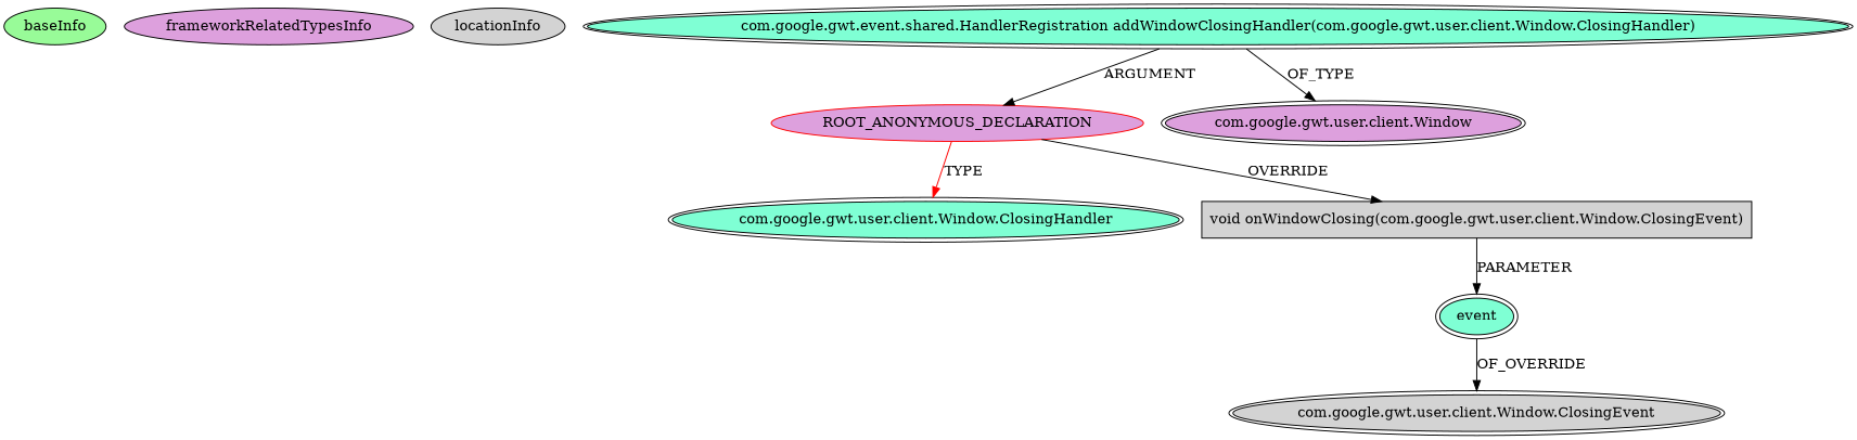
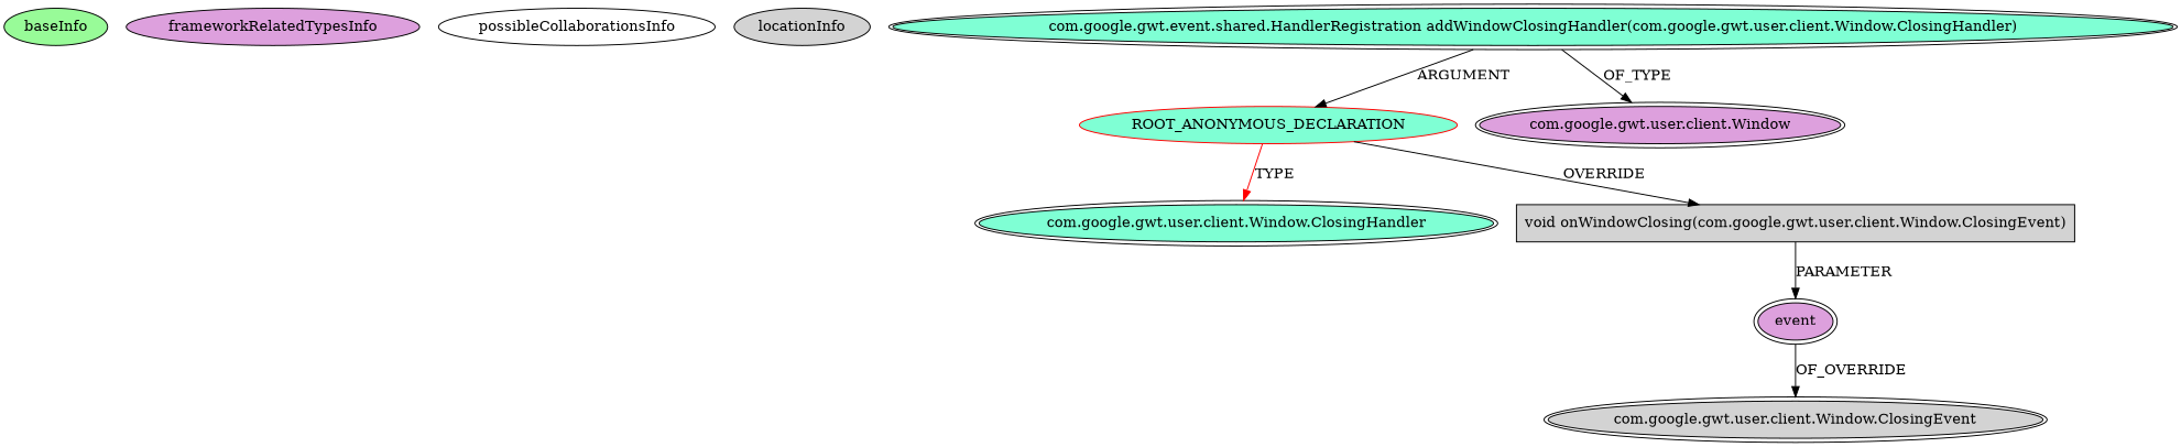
  digraph {
    node [fillcolor=plum style=filled isFrameworkType=true]
    baseInfo [category=extension_graph fillcolor=palegreen graphId=1319 isAnonymous=true possibleRelation=false isFrameworkType=""]
    frameworkRelatedTypesInfo [0="com.google.gwt.user.client.Window.ClosingHandler" isFrameworkType=""]
+   possibleCollaborationsInfo [fillcolor=white isFrameworkType=""]
    locationInfo [contextSignature="void reveal(int,int,com.google.gwt.user.client.ui.Grid)" filePath="/felype87-gwt/gwt-master/Minefield/src/com/felype/minefield/client/Minefield.java" fillcolor=lightgrey graphId=1319 projectName="felype87-gwt" isFrameworkType=""]
-   n5 [color=red isFrameworkType=false label=ROOT_ANONYMOUS_DECLARATION vertexType=ROOT_ANONYMOUS_DECLARATION]
+   n5 [color=red fillcolor=aquamarine isFrameworkType=false label=ROOT_ANONYMOUS_DECLARATION vertexType=ROOT_ANONYMOUS_DECLARATION]
    n6 [fillcolor=aquamarine label="com.google.gwt.user.client.Window.ClosingHandler" peripheries=2 vertexType=FRAMEWORK_INTERFACE_TYPE]
    n7 [fillcolor=lightgrey isFrameworkType=false label="void onWindowClosing(com.google.gwt.user.client.Window.ClosingEvent)" shape=box vertexType=OVERRIDING_METHOD_DECLARATION]
-   n8 [fillcolor=aquamarine label=event peripheries=2 vertexType=PARAMETER_DECLARATION]
+   n8 [label=event peripheries=2 vertexType=PARAMETER_DECLARATION]
    n9 [fillcolor=aquamarine label="com.google.gwt.event.shared.HandlerRegistration addWindowClosingHandler(com.google.gwt.user.client.Window.ClosingHandler)" peripheries=2 vertexType=OUTSIDE_CALL]
    n10 [label="com.google.gwt.user.client.Window" peripheries=2 vertexType=FRAMEWORK_CLASS_TYPE]
    n11 [fillcolor=lightgrey label="com.google.gwt.user.client.Window.ClosingEvent" peripheries=2 vertexType=FRAMEWORK_CLASS_TYPE]
    n5 -> n6 [color=red label=TYPE]
    n5 -> n7 [label=OVERRIDE]
    n7 -> n8 [label=PARAMETER]
    n8 -> n11 [label=OF_OVERRIDE]
    n9 -> n5 [label=ARGUMENT]
    n9 -> n10 [label=OF_TYPE]
  }
